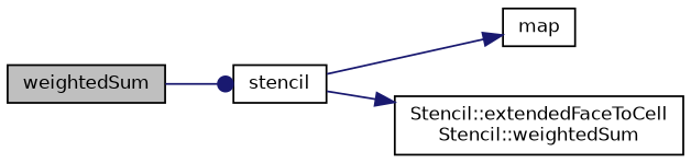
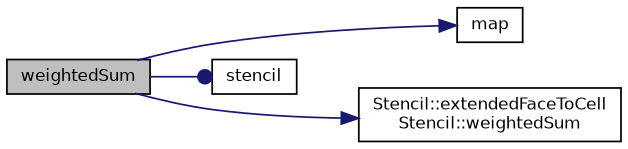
  digraph {
    rankdir=LR
    node [color=black fontname=Helvetica fontsize=10 shape=record]
    edge [arrowhead=normal color=midnightblue fontname=Helvetica fontsize=10 labelfontname=Helvetica labelfontsize=10 style=solid]
    n1 [fillcolor=grey75 fontcolor=black height=0.2 label=weightedSum style=filled width=0.4]
    n2 [height=0.2 label=map width=0.4]
    n3 [height=0.2 label=stencil width=0.4]
    n4 [height=0.2 label="Stencil::extendedFaceToCell\lStencil::weightedSum" width=0.4]
-   n3 -> n2
+   n1 -> n2
    n1 -> n3 [arrowhead=dot]
-   n3 -> n4
+   n1 -> n4
  }
